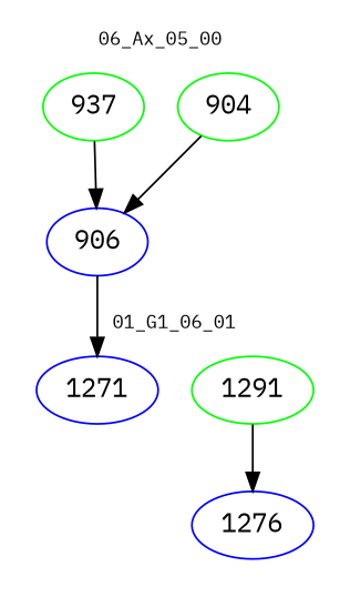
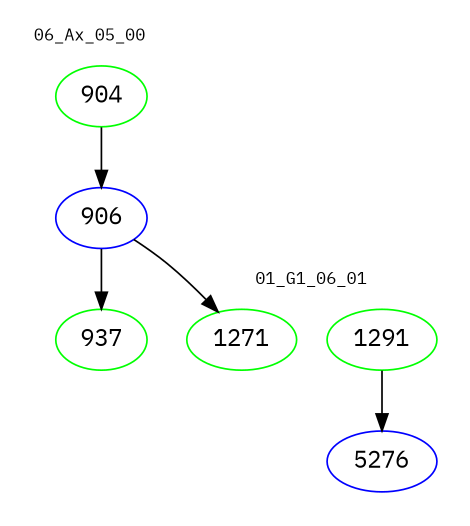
  digraph {
    fontname="IBM Plex Mono"
    node [color=green fontname="IBM Plex Mono"]
    edge [color=black fontname="IBM Plex Mono"]
    n1 [label=904]
    n2 [color=blue label=906]
    n3 [label=937]
    n4 [label=1291]
-   n5 [color=blue label=1276]
-   n6 [color=blue label=1271]
+   n5 [color=blue label=5276]
+   n6 [label=1271]
    subgraph cluster_1 {
      color=white
      fontsize=10
      label="06_Ax_05_00"
      n1
      n2
      n3
    }
    subgraph cluster_2 {
      color=white
      fontsize=10
      label="01_G1_06_01"
      n4
      n5
      n6
    }
    n1 -> n2
-   n3 -> n2
+   n2 -> n3
    n2 -> n6
    n4 -> n5
  }
